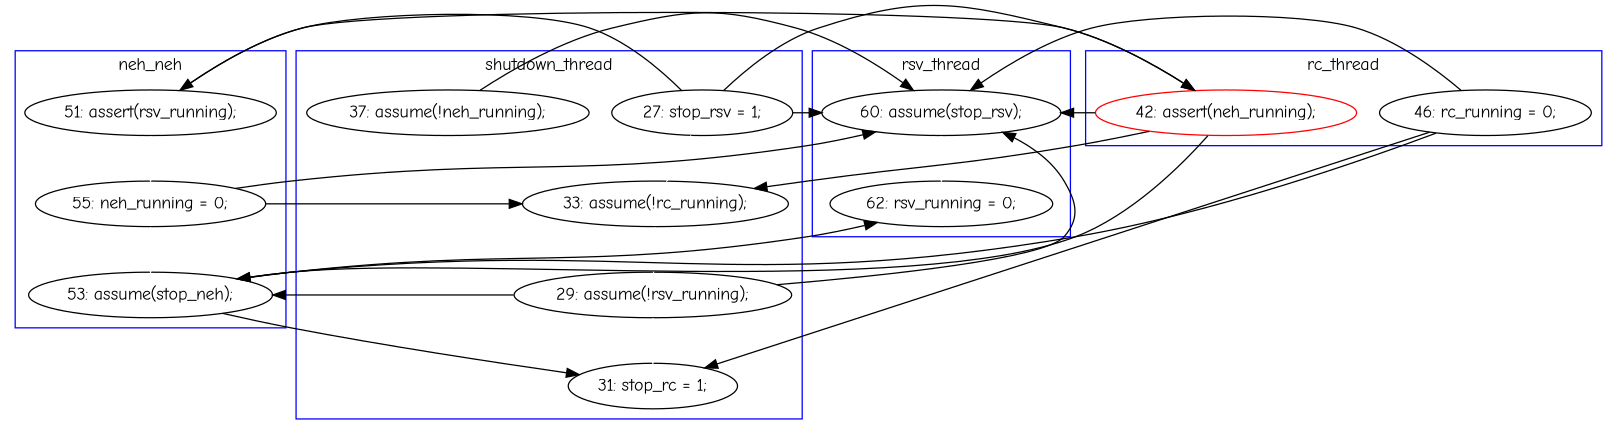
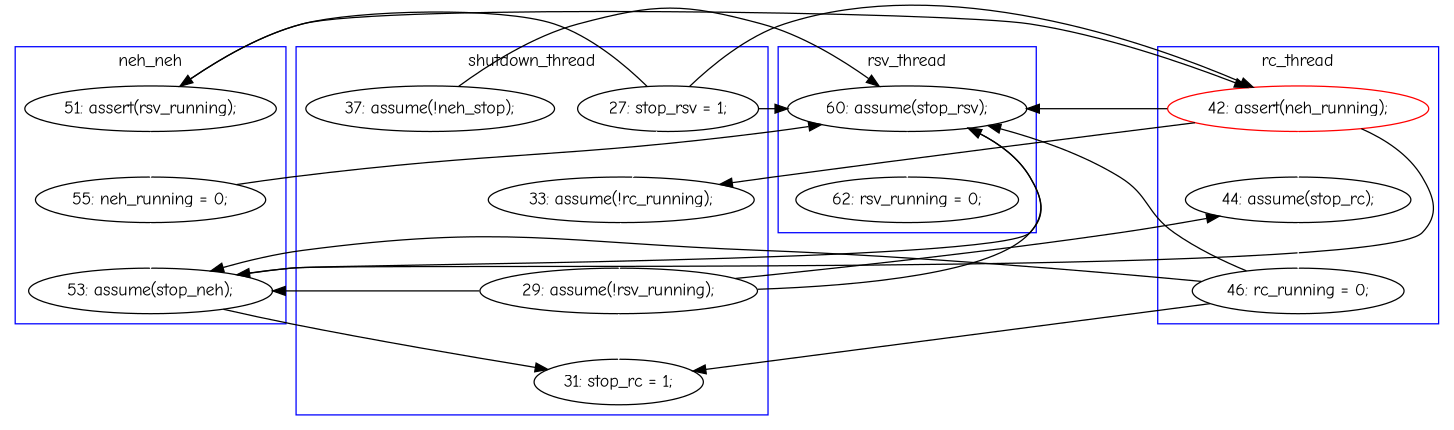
  digraph {
    fontname="Comic Neue"
    node [fontname="Comic Neue"]
    edge [color=black fontname="Comic Neue" style=solid constraint=false]
    n1 [label="33: assume(!rc_running);"]
    n2 [label="29: assume(!rsv_running);"]
    n3 [label="27: stop_rsv = 1;"]
    n4 [label="31: stop_rc = 1;"]
-   n5 [label="37: assume(!neh_running);"]
+   n5 [label="37: assume(!neh_stop);"]
    n6 [label="60: assume(stop_rsv);"]
    n7 [label="62: rsv_running = 0;"]
    n8 [label="53: assume(stop_neh);"]
    n9 [label="55: neh_running = 0;"]
    n10 [label="51: assert(rsv_running);"]
    n11 [label="46: rc_running = 0;"]
    n12 [color=red label="42: assert(neh_running);"]
+   n13 [label="44: assume(stop_rc);"]
    subgraph cluster_1 {
      color=blue
      label=shutdown_thread
      n1
      n2
      n3
      n4
      n5
    }
    subgraph cluster_2 {
      color=blue
      label=rsv_thread
      n6
      n7
    }
    subgraph cluster_3 {
      color=blue
      label=neh_neh
      n8
      n9
      n10
    }
    subgraph cluster_4 {
      color=blue
      label=rc_thread
      n11
      n12
+     n13
    }
    n1 -> n2 [color=white constraint=""]
    n2 -> n4 [color=white constraint=""]
    n2 -> n6
    n2 -> n8
+   n2 -> n13
    n3 -> n1 [color=white constraint=""]
    n3 -> n6
    n3 -> n10
    n3 -> n12
    n5 -> n6
    n6 -> n7 [color=white constraint=""]
    n8 -> n4
-   n8 -> n7
-   n9 -> n1
+   n8 -> n6
    n9 -> n6
    n9 -> n8 [color=white constraint=""]
    n10 -> n9 [color=white constraint=""]
    n10 -> n12
    n11 -> n4
    n11 -> n6
    n11 -> n8
    n12 -> n1
    n12 -> n6
    n12 -> n8
+   n12 -> n13 [color=white constraint=""]
+   n13 -> n11 [color=white constraint=""]
  }
